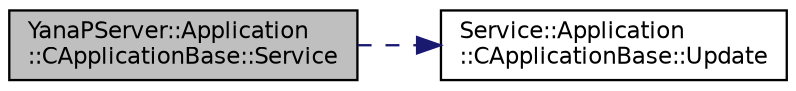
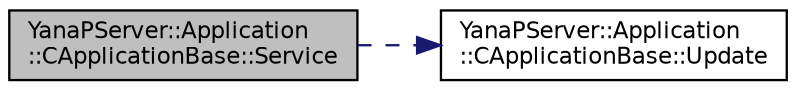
  digraph {
    rankdir=LR
    node [color=black fontname=Helvetica fontsize=10 shape=record style=filled]
    n1 [fillcolor=grey75 fontcolor=black height=0.2 label="YanaPServer::Application\l::CApplicationBase::Service" width=0.4]
-   n2 [fillcolor=white height=0.2 label="Service::Application\l::CApplicationBase::Update" width=0.4]
+   n2 [fillcolor=white height=0.2 label="YanaPServer::Application\l::CApplicationBase::Update" width=0.4]
    n1 -> n2 [color=midnightblue fontname=Helvetica fontsize=10 labelfontname=Helvetica labelfontsize=10 style=dashed]
  }
